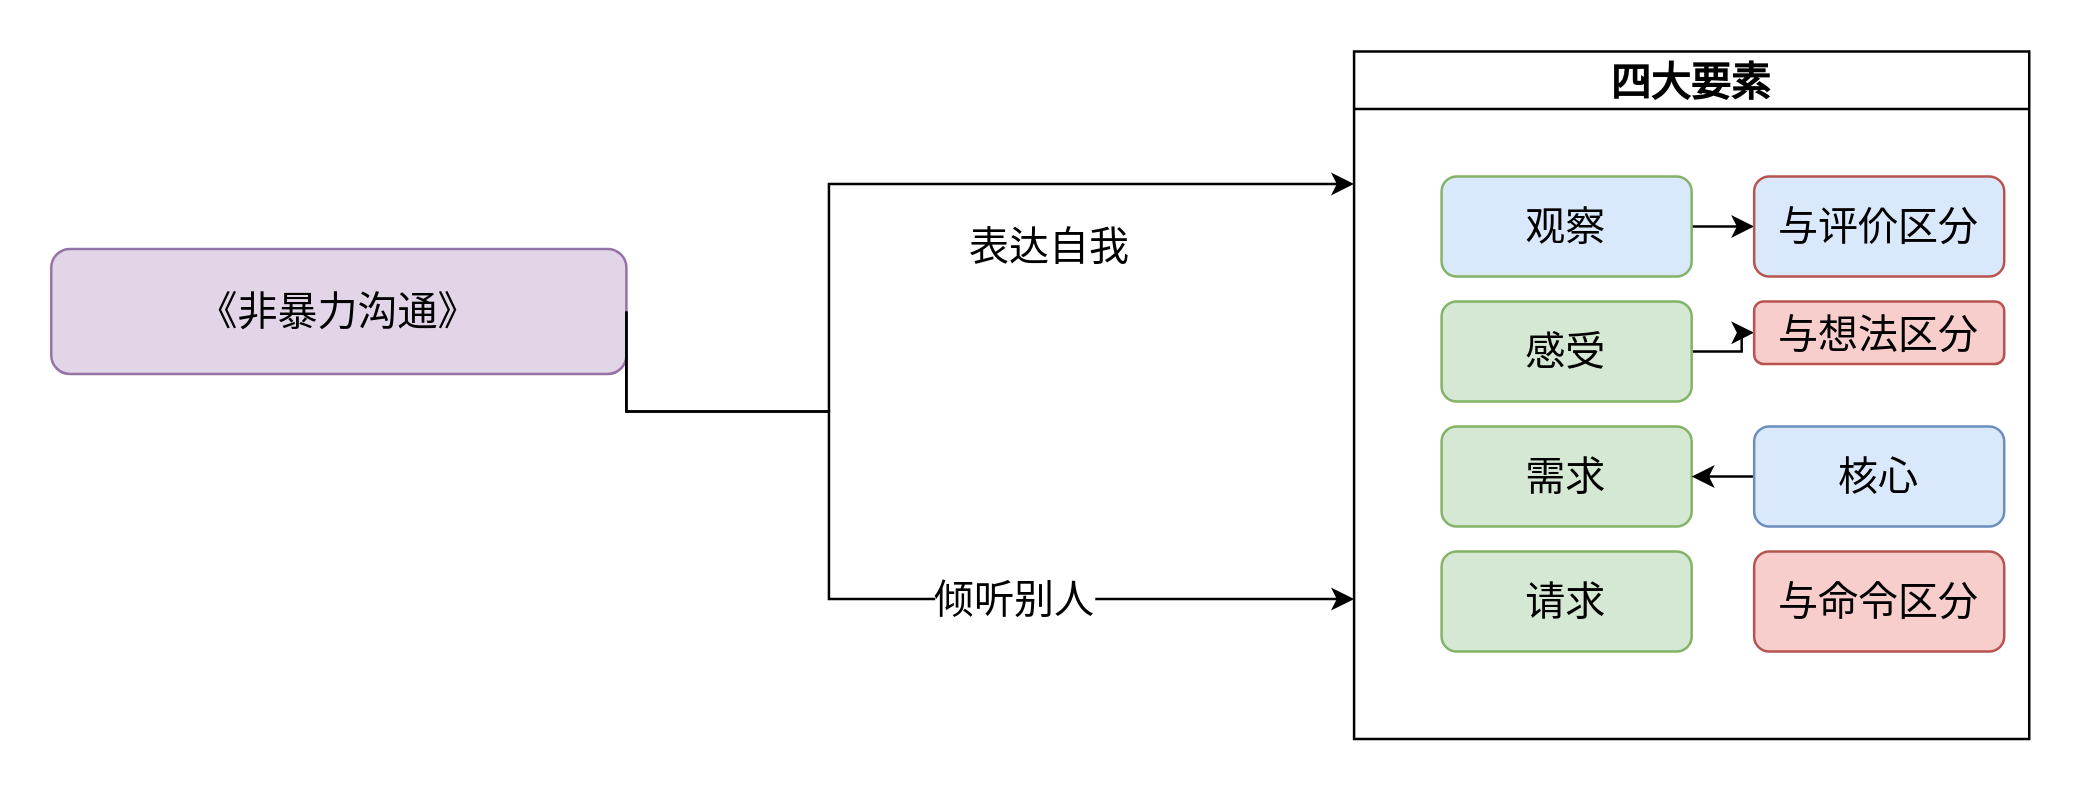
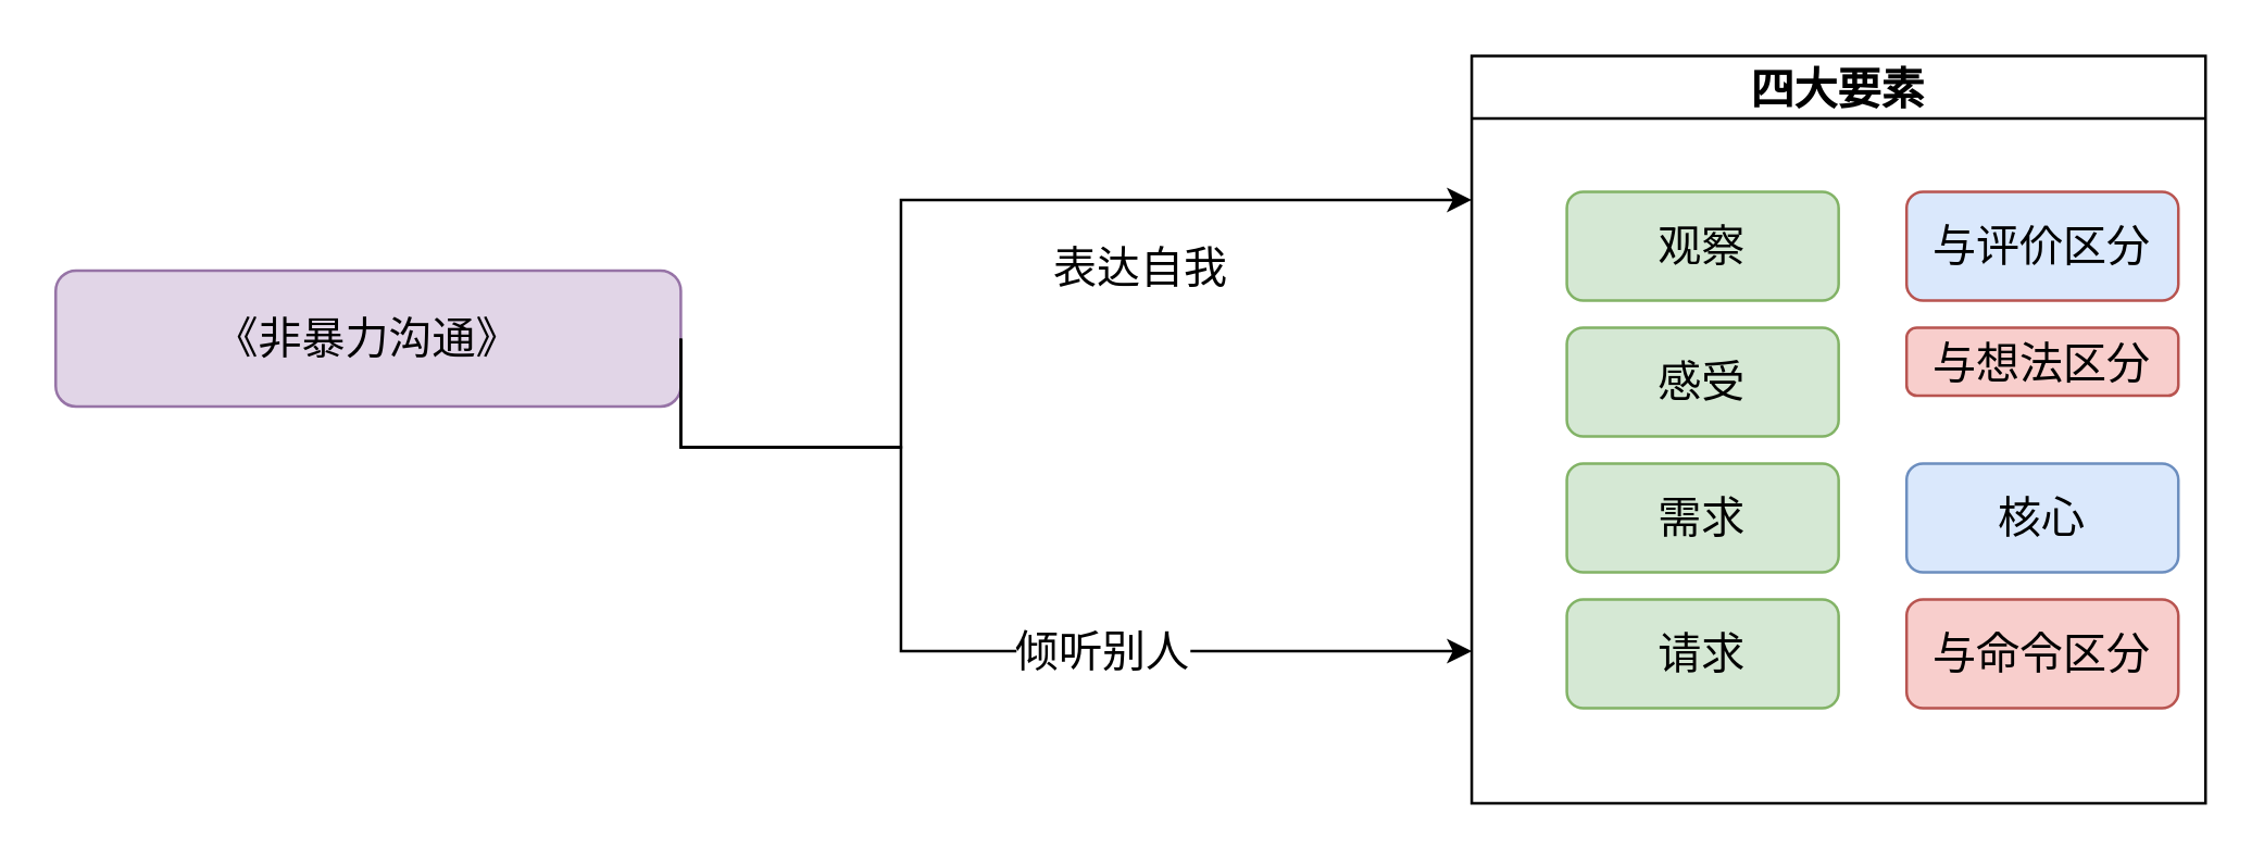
  <mxCell id="0" />
  <mxCell id="1" parent="0" />
  <mxCell id="2" value="&lt;span style=&quot;white-space: normal&quot;&gt;《非暴力沟通》&lt;/span&gt;" style="rounded=1;whiteSpace=wrap;html=1;fontSize=16;fillColor=#e1d5e7;strokeColor=#9673a6;" parent="1" vertex="1"><mxGeometry x="20" y="99" width="230" height="50" as="geometry" /></mxCell>
  <mxCell id="3" style="edgeStyle=orthogonalEdgeStyle;rounded=0;orthogonalLoop=1;jettySize=auto;html=1;fontSize=16;exitX=1;exitY=0.5;exitDx=0;exitDy=0;" parent="1" source="2" edge="1"><mxGeometry relative="1" as="geometry"><mxPoint x="541" y="73" as="targetPoint" /><Array as="points"><mxPoint x="331" y="164" /><mxPoint x="331" y="73" /></Array><mxPoint x="301" y="123" as="sourcePoint" /></mxGeometry></mxCell>
  <mxCell id="4" value="表达自我" style="text;html=1;resizable=0;points=[];align=center;verticalAlign=middle;labelBackgroundColor=#ffffff;fontSize=16;" parent="3" vertex="1" connectable="0"><mxGeometry x="-0.337" y="-11" relative="1" as="geometry"><mxPoint x="76" y="-48" as="offset" /></mxGeometry></mxCell>
  <mxCell id="5" value="倾听别人" style="edgeStyle=orthogonalEdgeStyle;rounded=0;orthogonalLoop=1;jettySize=auto;html=1;fontSize=16;exitX=1;exitY=0.5;exitDx=0;exitDy=0;" parent="1" source="2" edge="1"><mxGeometry x="0.332" relative="1" as="geometry"><mxPoint x="541" y="239" as="targetPoint" /><Array as="points"><mxPoint x="331" y="164" /><mxPoint x="331" y="239" /></Array><mxPoint as="offset" /><mxPoint x="301" y="120" as="sourcePoint" /></mxGeometry></mxCell>
  <mxCell id="6" value="四大要素" style="swimlane;fontSize=16;" parent="1" vertex="1"><mxGeometry x="541" y="20" width="270" height="275" as="geometry" /></mxCell>
- <mxCell id="7" style="edgeStyle=orthogonalEdgeStyle;rounded=0;orthogonalLoop=1;jettySize=auto;html=1;entryX=0;entryY=0.5;entryDx=0;entryDy=0;fontSize=16;" parent="6" source="8" target="14" edge="1"><mxGeometry relative="1" as="geometry" /></mxCell>
  <mxCell id="8" value="感受" style="rounded=1;whiteSpace=wrap;html=1;fontSize=16;fillColor=#d5e8d4;strokeColor=#82b366;" parent="6" vertex="1"><mxGeometry x="35" y="100" width="100" height="40" as="geometry" /></mxCell>
  <mxCell id="9" value="需求" style="rounded=1;whiteSpace=wrap;html=1;fontSize=16;fillColor=#d5e8d4;strokeColor=#82b366;" parent="6" vertex="1"><mxGeometry x="35" y="150" width="100" height="40" as="geometry" /></mxCell>
  <mxCell id="10" value="请求" style="rounded=1;whiteSpace=wrap;html=1;fontSize=16;fillColor=#d5e8d4;strokeColor=#82b366;" parent="6" vertex="1"><mxGeometry x="35" y="200" width="100" height="40" as="geometry" /></mxCell>
- <mxCell id="11" style="edgeStyle=orthogonalEdgeStyle;rounded=0;orthogonalLoop=1;jettySize=auto;html=1;fontSize=16;" parent="6" source="12" target="13" edge="1"><mxGeometry relative="1" as="geometry" /></mxCell>
- <mxCell id="12" value="观察" style="rounded=1;whiteSpace=wrap;html=1;fontSize=16;fillColor=#dae8fc;strokeColor=#82b366;" parent="6" vertex="1"><mxGeometry x="35" y="50" width="100" height="40" as="geometry" /></mxCell>
+ <mxCell id="12" value="观察" style="rounded=1;whiteSpace=wrap;html=1;fontSize=16;fillColor=#d5e8d4;strokeColor=#82b366;" parent="6" vertex="1"><mxGeometry x="35" y="50" width="100" height="40" as="geometry" /></mxCell>
  <mxCell id="13" value="与评价区分" style="rounded=1;whiteSpace=wrap;html=1;fontSize=16;fillColor=#dae8fc;strokeColor=#b85450;" parent="6" vertex="1"><mxGeometry x="160" y="50" width="100" height="40" as="geometry" /></mxCell>
  <mxCell id="14" value="与想法区分" style="rounded=1;whiteSpace=wrap;html=1;fontSize=16;fillColor=#f8cecc;strokeColor=#b85450;" parent="6" vertex="1"><mxGeometry x="160" y="100" width="100" height="25" as="geometry" /></mxCell>
  <mxCell id="15" value="与命令区分" style="rounded=1;whiteSpace=wrap;html=1;fontSize=16;fillColor=#f8cecc;strokeColor=#b85450;" parent="6" vertex="1"><mxGeometry x="160" y="200" width="100" height="40" as="geometry" /></mxCell>
- <mxCell id="16" style="edgeStyle=orthogonalEdgeStyle;rounded=0;orthogonalLoop=1;jettySize=auto;html=1;entryX=1;entryY=0.5;entryDx=0;entryDy=0;fontSize=16;" parent="6" source="17" target="9" edge="1"><mxGeometry relative="1" as="geometry" /></mxCell>
  <mxCell id="17" value="核心" style="rounded=1;whiteSpace=wrap;html=1;fontSize=16;fillColor=#dae8fc;strokeColor=#6c8ebf;" parent="6" vertex="1"><mxGeometry x="160" y="150" width="100" height="40" as="geometry" /></mxCell>
